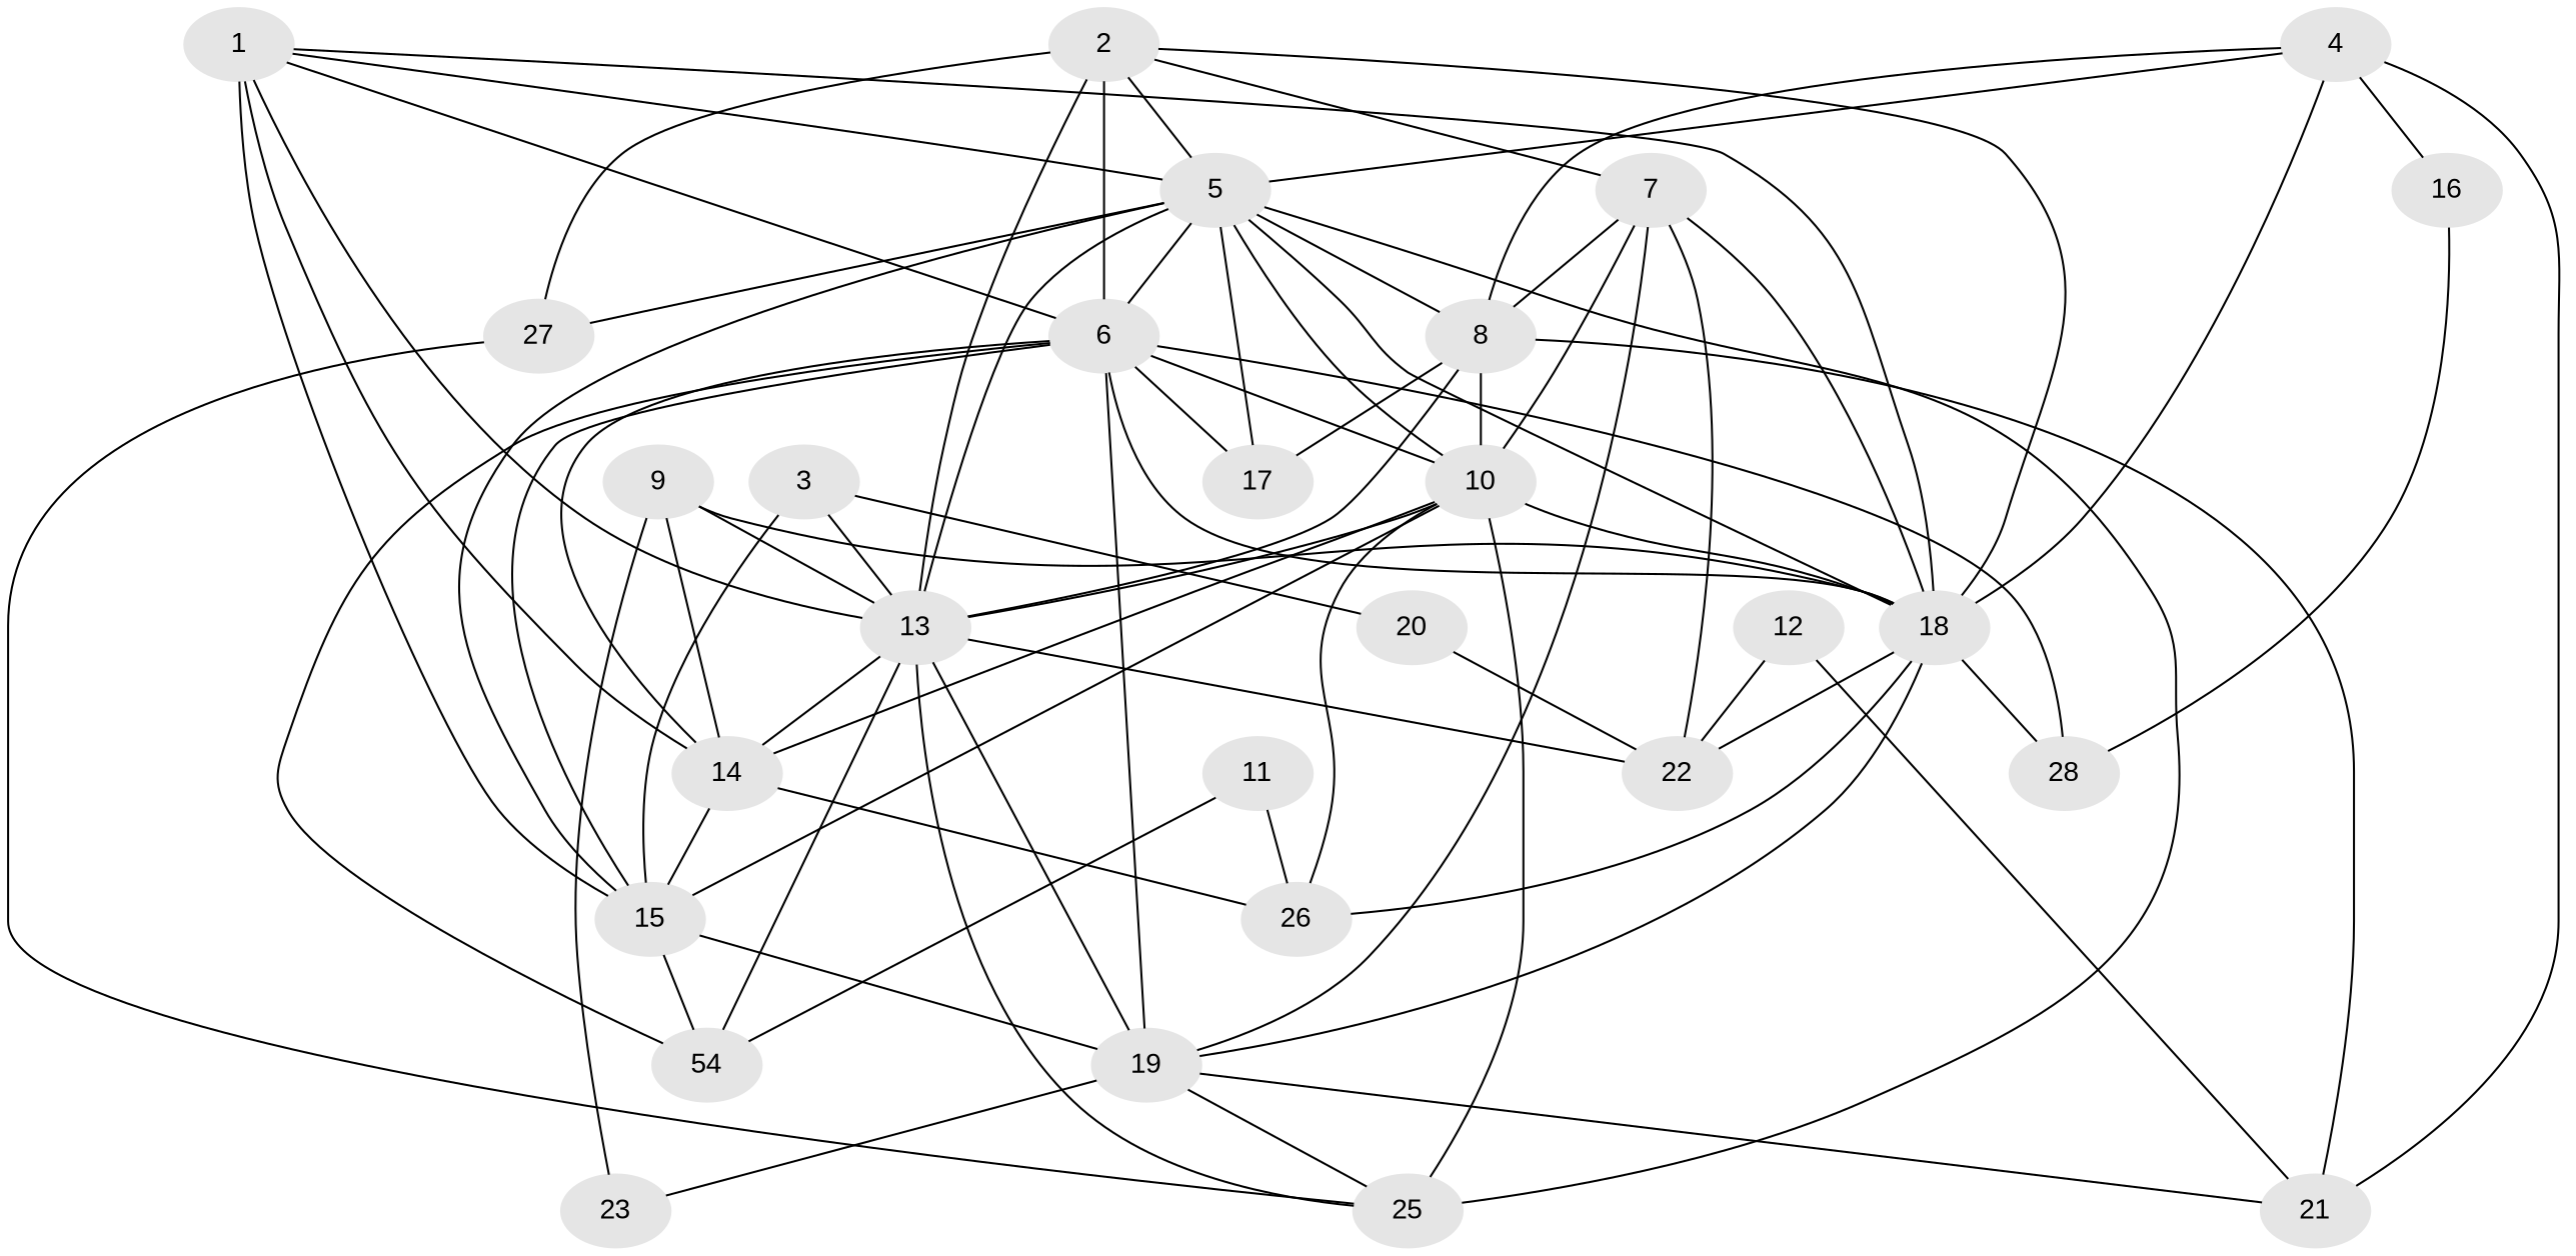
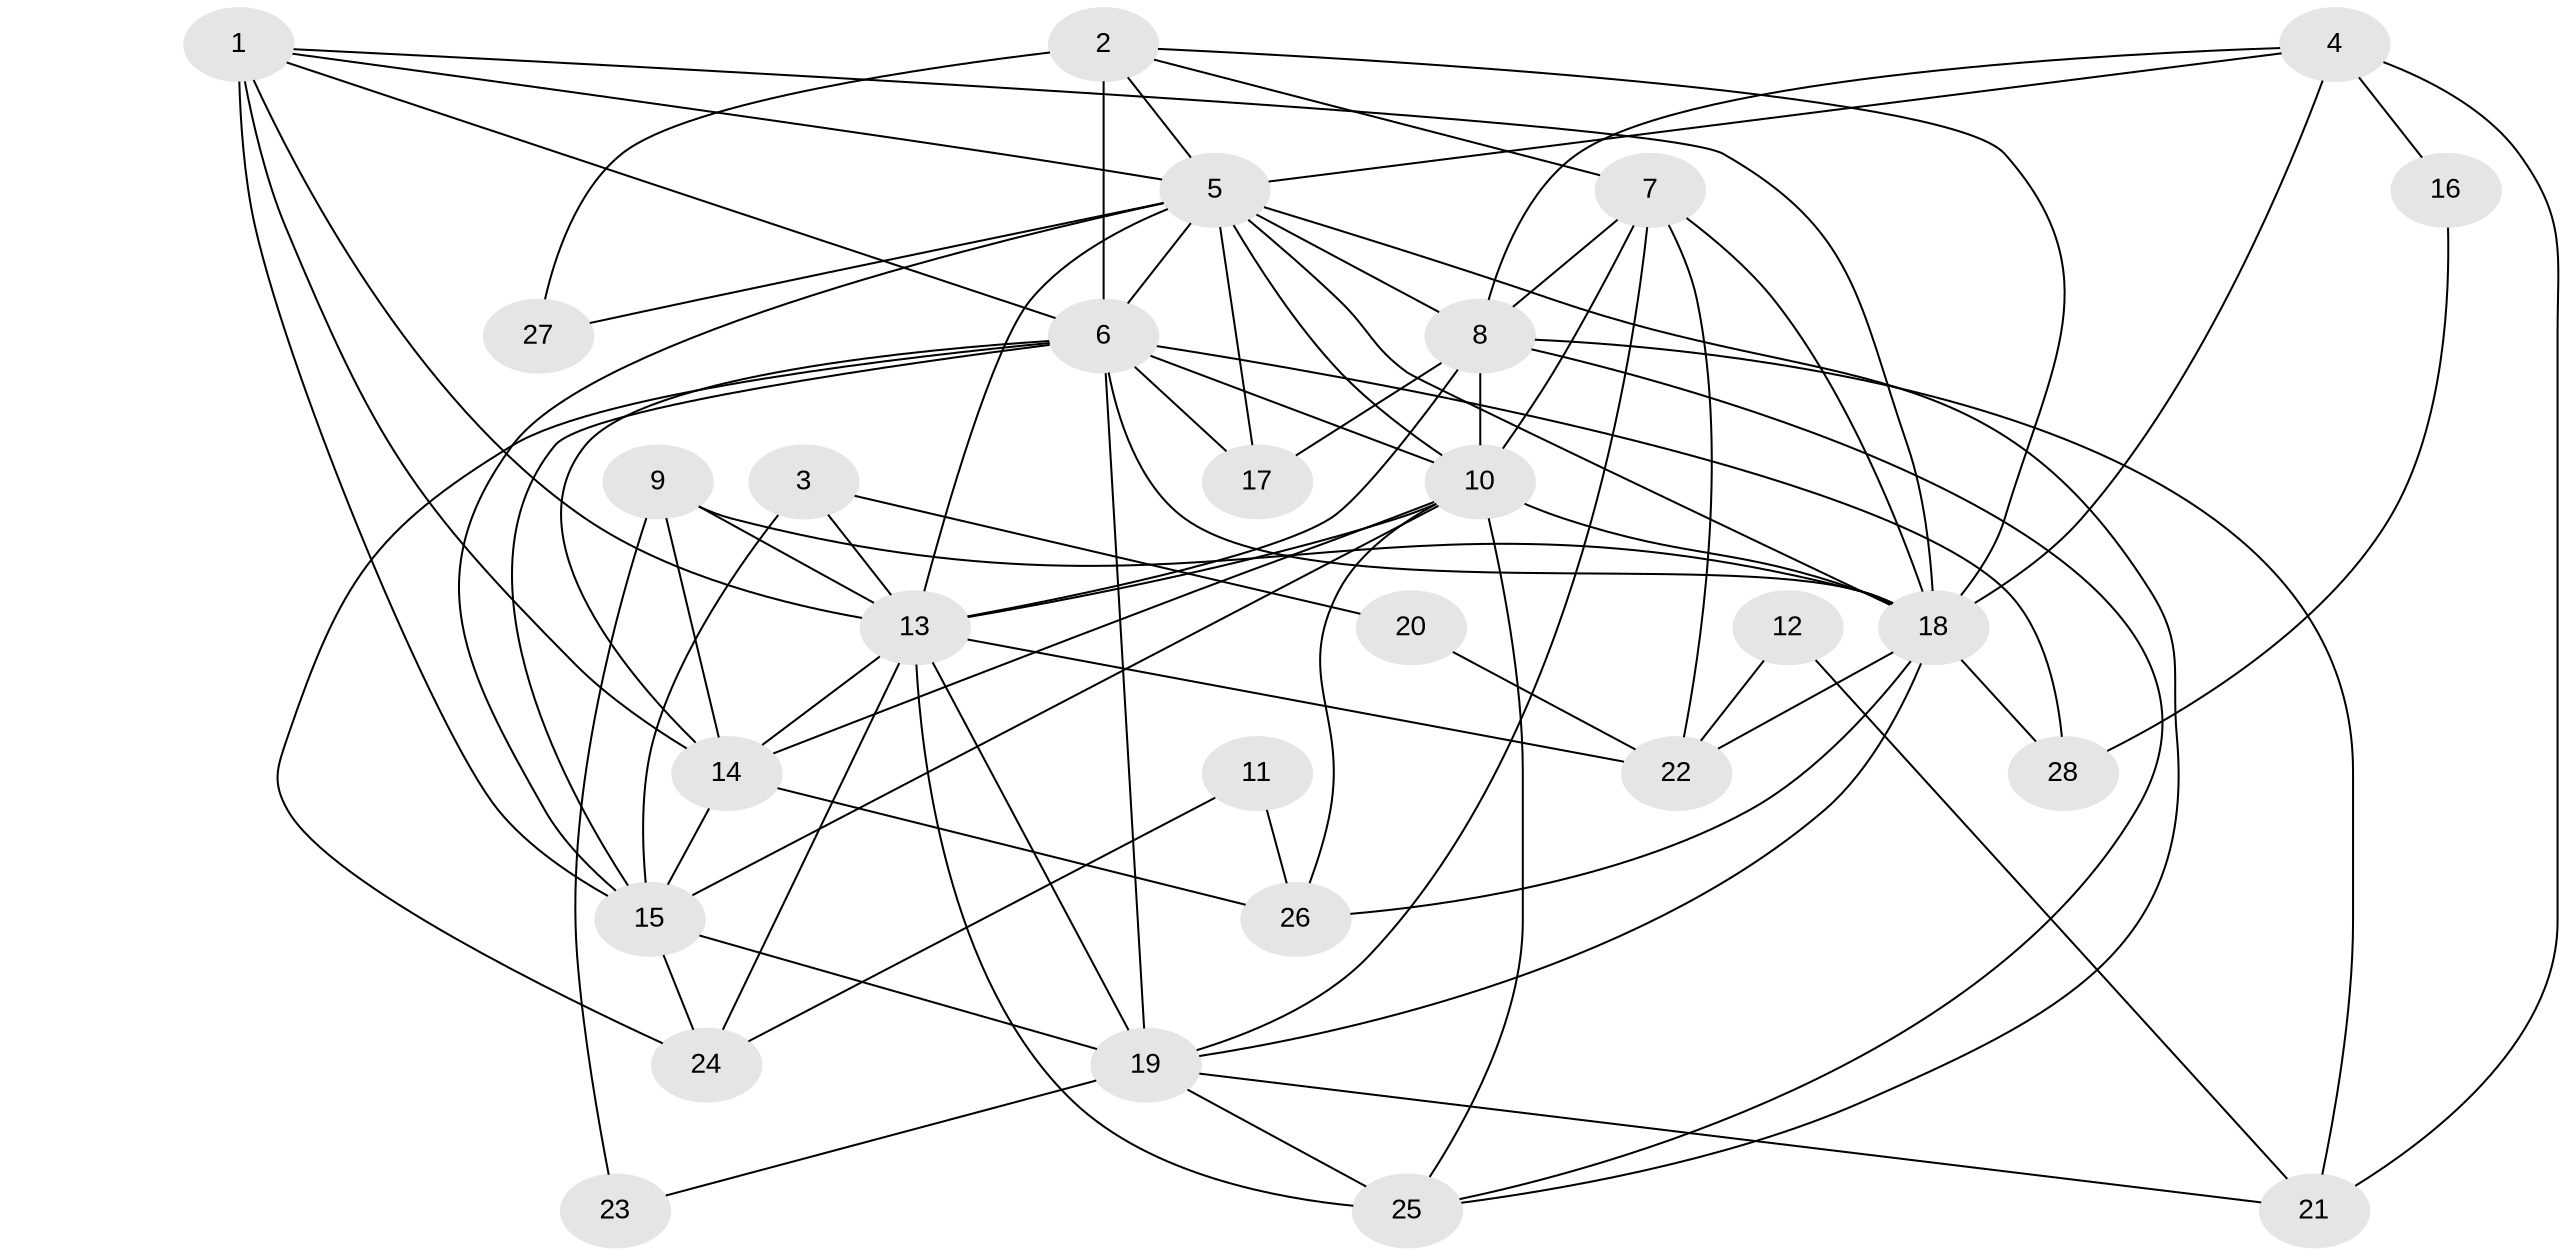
  graph {
    fontname="Liberation Sans"
    node [color=gray90 fontname="Liberation Sans" style=filled]
    edge [fontname="Liberation Sans" weight=1.0]
    1
    5
    6
    13
    14
    15
    18
    27
    8
    10
    17
    25
    19
-   24 [label=54]
+   24
    28
    22
    26
    2
    7
    3
    20
    4
    16
    21
    23
    9
    11
    12
    1 -- 5
    1 -- 6
    1 -- 13 [weight=2.0]
    1 -- 14 [weight=2.0]
    1 -- 15
    1 -- 18
    5 -- 6
    5 -- 13 [weight=2.0]
    5 -- 15 [weight=2.0]
    5 -- 18
    5 -- 27
    5 -- 8
    5 -- 10
    5 -- 17
    5 -- 25
    6 -- 14
    6 -- 15
    6 -- 18
    6 -- 10 [weight=2.0]
    6 -- 17 [weight=2.0]
    6 -- 19 [weight=2.0]
    6 -- 24
    6 -- 28
    13 -- 14
    13 -- 25
    13 -- 19
    13 -- 24
    13 -- 22
    14 -- 15 [weight=2.0]
    14 -- 26
    15 -- 19
    15 -- 24
    18 -- 19
    18 -- 28
    18 -- 22
    18 -- 26
    8 -- 13 [weight=2.0]
    8 -- 10
    8 -- 17
-   27 -- 25
+   8 -- 25
    8 -- 21
    10 -- 13
    10 -- 14 [weight=3.0]
    10 -- 15 [weight=2.0]
    10 -- 18
    10 -- 25
    10 -- 26
    19 -- 25
    19 -- 21
    19 -- 23
    2 -- 5
    2 -- 6 [weight=2.0]
-   2 -- 13
    2 -- 18
    2 -- 27
    2 -- 7
    7 -- 18
    7 -- 8
    7 -- 10
    7 -- 19
    7 -- 22
    3 -- 13 [weight=2.0]
    3 -- 15
    3 -- 20
    20 -- 22
    4 -- 5
    4 -- 18
    4 -- 8
    4 -- 16
    4 -- 21
    16 -- 28
    9 -- 13
    9 -- 14
    9 -- 18 [weight=3.0]
    9 -- 23
    11 -- 24
    11 -- 26
    12 -- 22
    12 -- 21
  }
